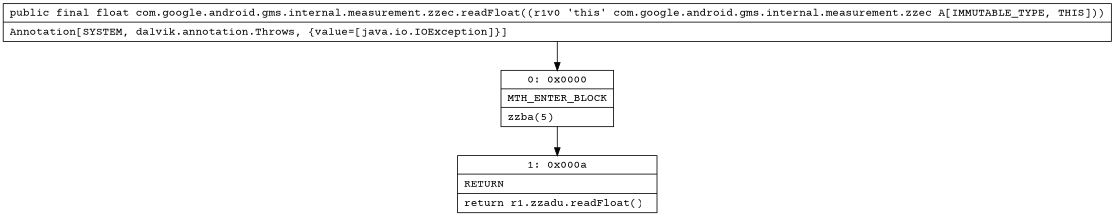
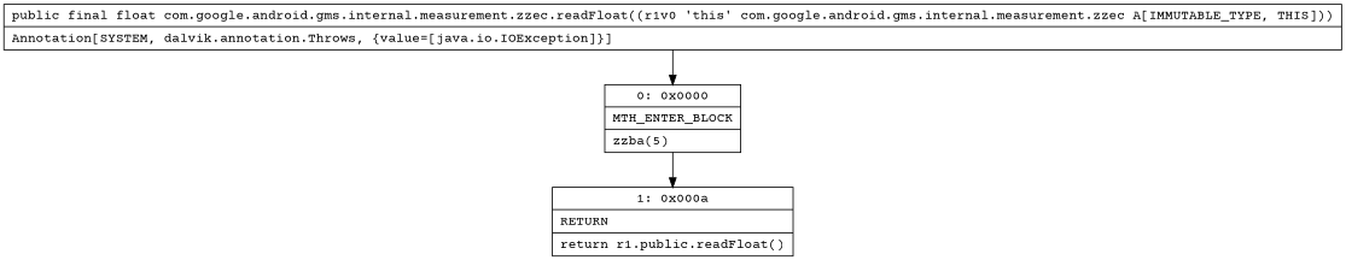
  digraph {
    fontname="Courier Prime"
    node [shape=record fontname="Courier Prime"]
    edge [fontname="Courier Prime"]
    n1 [label="{0\:\ 0x0000|MTH_ENTER_BLOCK\l|zzba(5)\l}"]
-   n2 [label="{1\:\ 0x000a|RETURN\l|return r1.zzadu.readFloat()\l}"]
+   n2 [label="{1\:\ 0x000a|RETURN\l|return r1.public.readFloat()\l}"]
    n3 [label="{public final float com.google.android.gms.internal.measurement.zzec.readFloat((r1v0 'this' com.google.android.gms.internal.measurement.zzec A[IMMUTABLE_TYPE, THIS]))  | Annotation[SYSTEM, dalvik.annotation.Throws, \{value=[java.io.IOException]\}]\l}"]
    n1 -> n2
    n3 -> n1
  }
